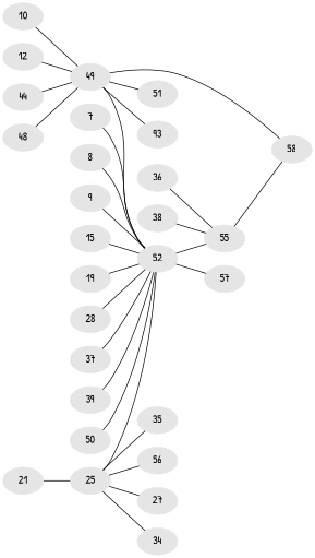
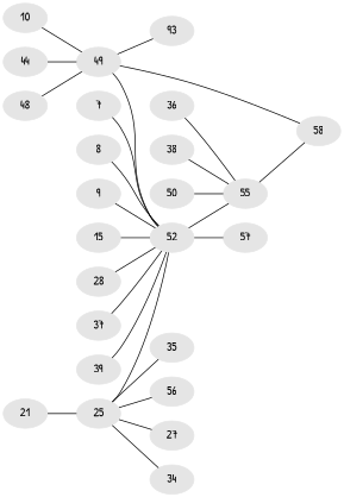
  graph {
    fontname="Patrick Hand"
    rankdir=LR
    node [color=gray90 fontname="Patrick Hand" style=filled]
    edge [fontname="Patrick Hand"]
    52 [super="+17+40+18+2"]
    55 [super="+31"]
    57 [super="+47"]
    7
    8
    9
    49 [super="+45+46+43"]
-   51 [super="+26+41"]
    n9 [label=93]
    58
    10
-   12
    15 [super="+14"]
-   19
    25 [super="+13"]
    27
    34 [super="+24"]
    35
    56
    21
    28
    36
    37
    38
    39
    44
    48
    50 [super="+42"]
    52 -- 55 [weight=4]
    52 -- 57
    55 -- 58
    7 -- 52
    8 -- 52
    9 -- 52
    49 -- 52 [weight=4]
-   49 -- 51
    49 -- n9
    49 -- 58
    10 -- 49
-   12 -- 49 [weight=2]
    15 -- 52
-   19 -- 52
    25 -- 52 [weight=3]
    25 -- 27
    25 -- 34
    25 -- 35
    25 -- 56
    21 -- 25
    28 -- 52
    36 -- 55
    37 -- 52 [weight=2]
    38 -- 55
    39 -- 52
    44 -- 49 [weight=2]
    48 -- 49
-   50 -- 52
+   50 -- 55
  }
